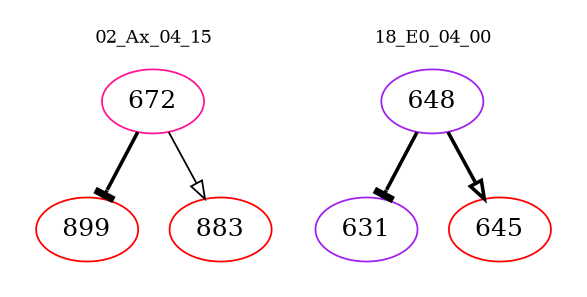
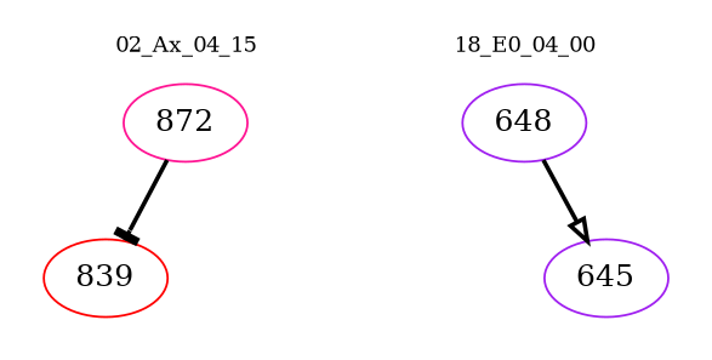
  digraph {
    node [color=purple]
    edge [arrowhead=tee color=black style=bold]
-   n1 [color=deeppink label=672]
-   n2 [color=red label=899]
-   n3 [color=red label=883]
+   n1 [color=deeppink label=872]
+   n2 [color=red label=839]
    n4 [label=648]
-   n5 [label=631]
-   n6 [color=red label=645]
+   n6 [label=645]
    subgraph cluster_1 {
      color=white
      fontsize=10
      label="02_Ax_04_15"
      n1
      n2
-     n3
    }
    subgraph cluster_2 {
      color=white
      fontsize=10
      label="18_E0_04_00"
      n4
-     n5
      n6
    }
    n1 -> n2
-   n1 -> n3 [arrowhead=onormal style=solid]
-   n4 -> n5
    n4 -> n6 [arrowhead=onormal]
  }
